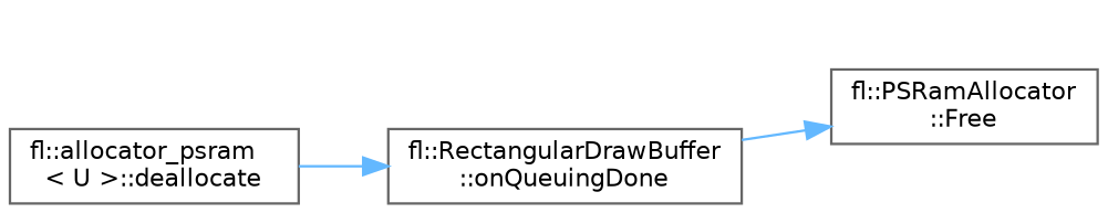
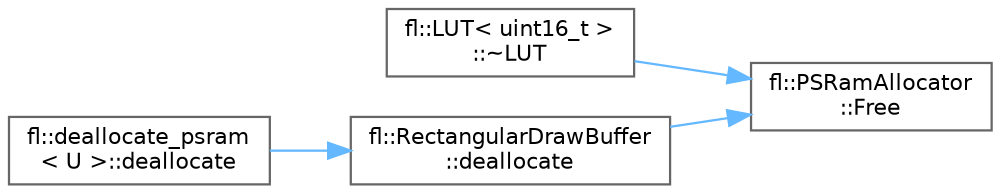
  digraph {
    rankdir=RL
    node [color=grey40 fillcolor=white fontname=Helvetica fontsize=10 shape=box style=filled]
    edge [color=steelblue1 dir=back fontname=Helvetica fontsize=10 labelfontname=Helvetica labelfontsize=10 style=solid]
    n1 [height=0.2 label="fl::PSRamAllocator\l::Free" width=0.4]
-   n3 [height=0.2 label="fl::RectangularDrawBuffer\l::onQueuingDone" width=0.4]
-   n4 [height=0.2 label="fl::allocator_psram\l\< U \>::deallocate" width=0.4]
+   n2 [height=0.2 label="fl::LUT\< uint16_t \>\l::~LUT" width=0.4]
+   n3 [height=0.2 label="fl::RectangularDrawBuffer\l::deallocate" width=0.4]
+   n4 [height=0.2 label="fl::deallocate_psram\l\< U \>::deallocate" width=0.4]
+   n1 -> n2
    n1 -> n3
    n3 -> n4
  }
